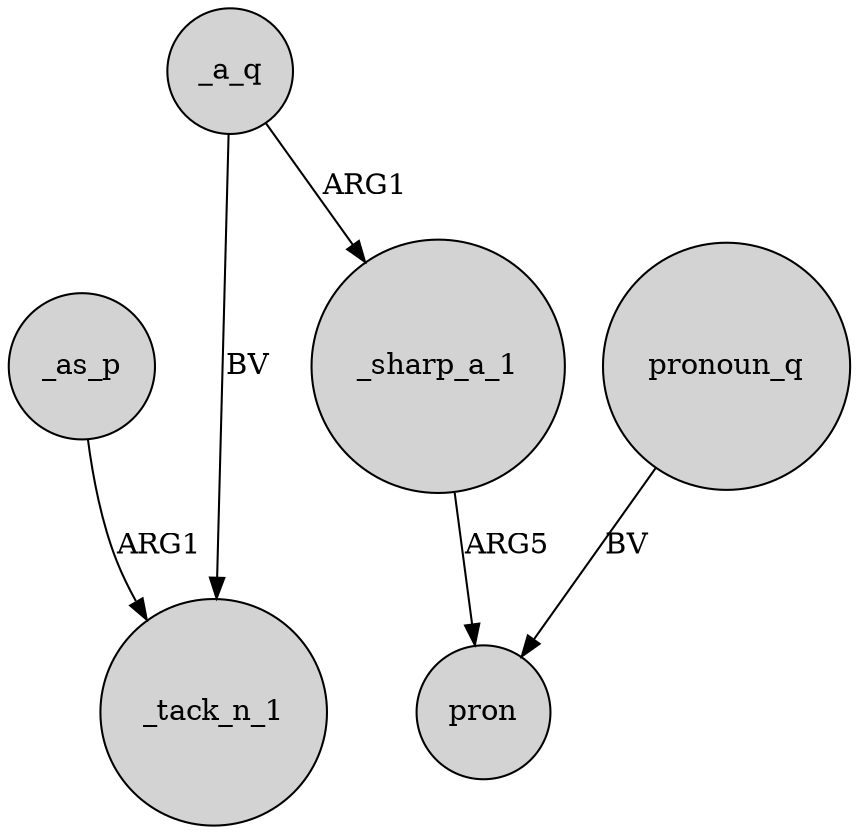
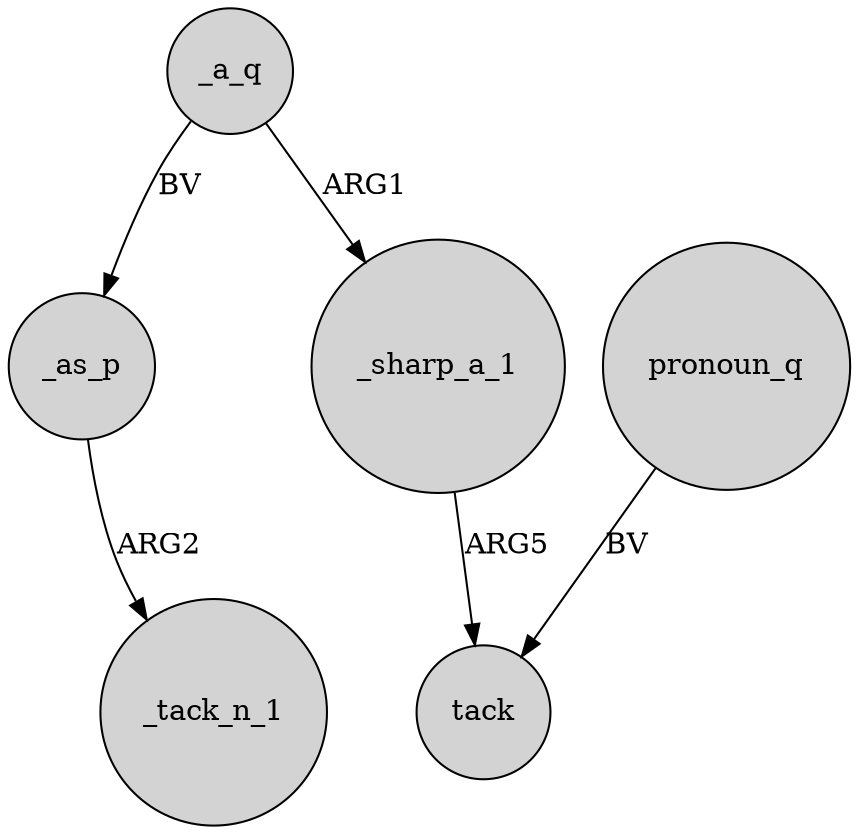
  digraph {
    node [shape=circle style=filled]
    _a_q
    _tack_n_1
    _sharp_a_1
    _as_p
-   pron
+   pron [label=tack]
    pronoun_q
-   _a_q -> _tack_n_1 [label=BV]
+   _a_q -> _as_p [label=BV]
    _a_q -> _sharp_a_1 [label=ARG1]
    _sharp_a_1 -> pron [label=ARG5]
-   _as_p -> _tack_n_1 [label=ARG1]
+   _as_p -> _tack_n_1 [label=ARG2]
    pronoun_q -> pron [label=BV]
  }
